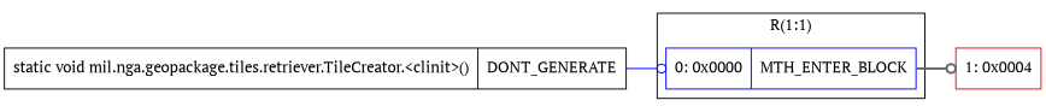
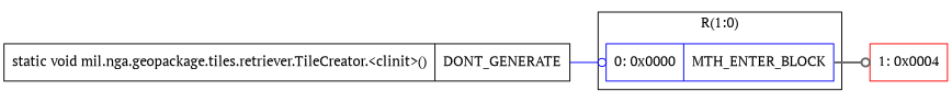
  digraph {
    rankdir=LR
    fontname="PT Serif"
    node [shape=record fontname="PT Serif"]
    edge [arrowhead=odot fontname="PT Serif"]
    n1 [color=blue label="{0\:\ 0x0000|MTH_ENTER_BLOCK\l}"]
    n2 [color=red label="{1\:\ 0x0004}"]
    n3 [label="{static void mil.nga.geopackage.tiles.retriever.TileCreator.\<clinit\>()  | DONT_GENERATE\l}"]
    subgraph cluster_1 {
-     label="R(1:1)"
+     label="R(1:0)"
      n1
    }
    n1 -> n2 [color=gray40 style=bold]
    n3 -> n1 [color=blue style=solid]
  }
